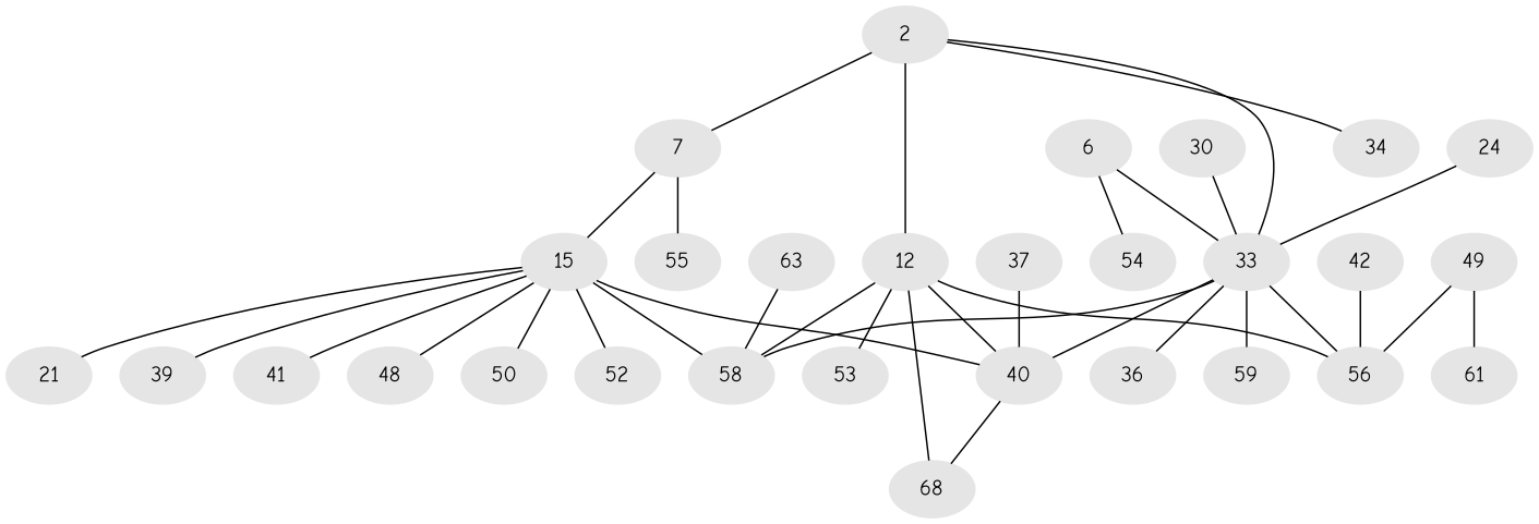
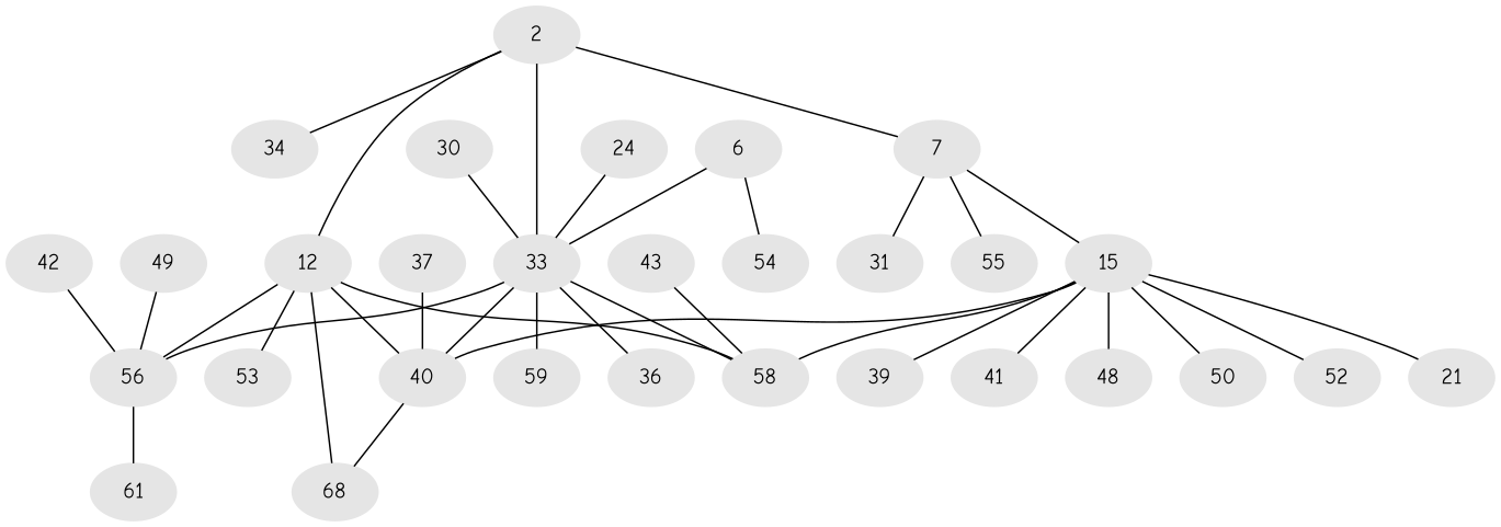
  graph {
    fontname="Comic Neue"
    node [color=gray90 fontname="Comic Neue" style=filled]
    edge [fontname="Comic Neue"]
    n1 [label=7 super="+1"]
    15 [super="+14+8"]
+   31
    55 [super="+47"]
    2
    12 [super="+11"]
    33 [super="+5"]
    34
    40 [super="+9"]
    53 [super="+29"]
    56 [super="+28+32"]
    58 [super="+49+13+26"]
    n13 [label=68 super="+51"]
    36
    59 [super="+57"]
    n16 [label=21]
    39
    41
    48
    50 [super="+27"]
    52 [super="+35"]
    6
    54 [super="+44"]
    61 [super="+38"]
    24
    30
    37 [super="+16"]
    42
-   43 [label=63]
+   43
    n30 [label=49]
    n1 -- 15 [weight=2]
+   n1 -- 31
    n1 -- 55
    15 -- 40 [weight=2]
    15 -- 58 [weight=2]
    15 -- n16
    15 -- 39
    15 -- 41
    15 -- 48
    15 -- 50
    15 -- 52
    2 -- n1 [weight=2]
    2 -- 12
    2 -- 33
    2 -- 34
    12 -- 40
    12 -- 53
    12 -- 56 [weight=2]
    12 -- 58
    12 -- n13 [weight=2]
    33 -- 40 [weight=2]
    33 -- 56
    33 -- 58
    33 -- 36
    33 -- 59
    40 -- n13
-   n30 -- 61
+   56 -- 61
    6 -- 33 [weight=2]
    6 -- 54
    24 -- 33
    30 -- 33
    37 -- 40
    42 -- 56
    43 -- 58
    n30 -- 56
  }
